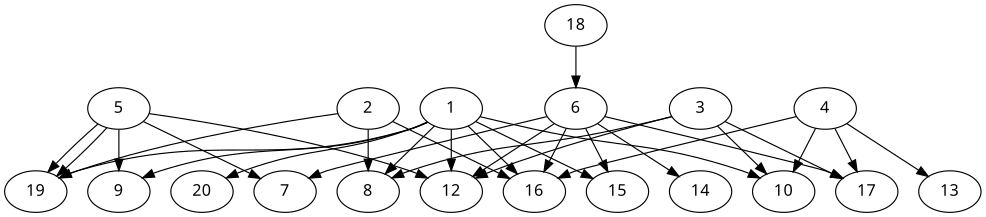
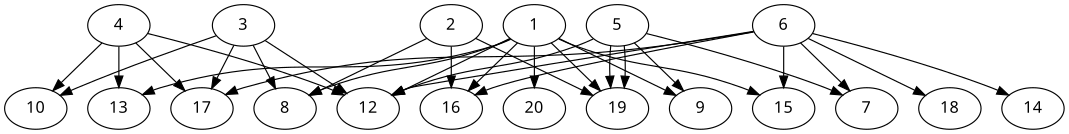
  digraph {
    fontname="Noto Sans"
    node [alpha=0.03 fontname="Noto Sans"]
    edge [fontname="Noto Sans"]
    1 [alpha=0.12 expect_size=41522176]
    8 [expect_size=33997824]
    9 [alpha=0.18 expect_size=50179072]
    12 [alpha=0.10 expect_size=38928384]
    13 [alpha=0.02 expect_size=24325120]
    15 [alpha=0.01 expect_size=47462400]
    16 [alpha=0.00 expect_size=45787136]
    19 [alpha=0.08 expect_size=13076480]
    20 [expect_size=7374848]
    7 [alpha=0.19 expect_size=25265152]
    2 [alpha=0.14 expect_size=25705472]
    3 [expect_size=10133504]
    10 [alpha=0.01 expect_size=12427264]
    17 [alpha=0.14 expect_size=8384512]
    4 [alpha=0.07 expect_size=19140608]
    5 [alpha=0.19 expect_size=44568576]
    6 [alpha=0.04 expect_size=11256832]
    14 [alpha=0.11 expect_size=32005120]
    18 [alpha=0.20 expect_size=5364736]
    1 -> 8
    1 -> 9
    1 -> 12
-   1 -> 10
+   1 -> 13
    1 -> 15
    1 -> 16
    1 -> 19
    1 -> 20
    2 -> 8
    2 -> 16
    2 -> 19
    3 -> 8
    3 -> 12
    3 -> 10
    3 -> 17
-   4 -> 16
+   4 -> 12
    4 -> 13
    4 -> 10
    4 -> 17
    5 -> 9
    5 -> 12
    5 -> 19
    5 -> 19
    5 -> 7
    6 -> 12
    6 -> 15
    6 -> 16
    6 -> 7
    6 -> 17
    6 -> 14
-   18 -> 6
+   6 -> 18
  }
